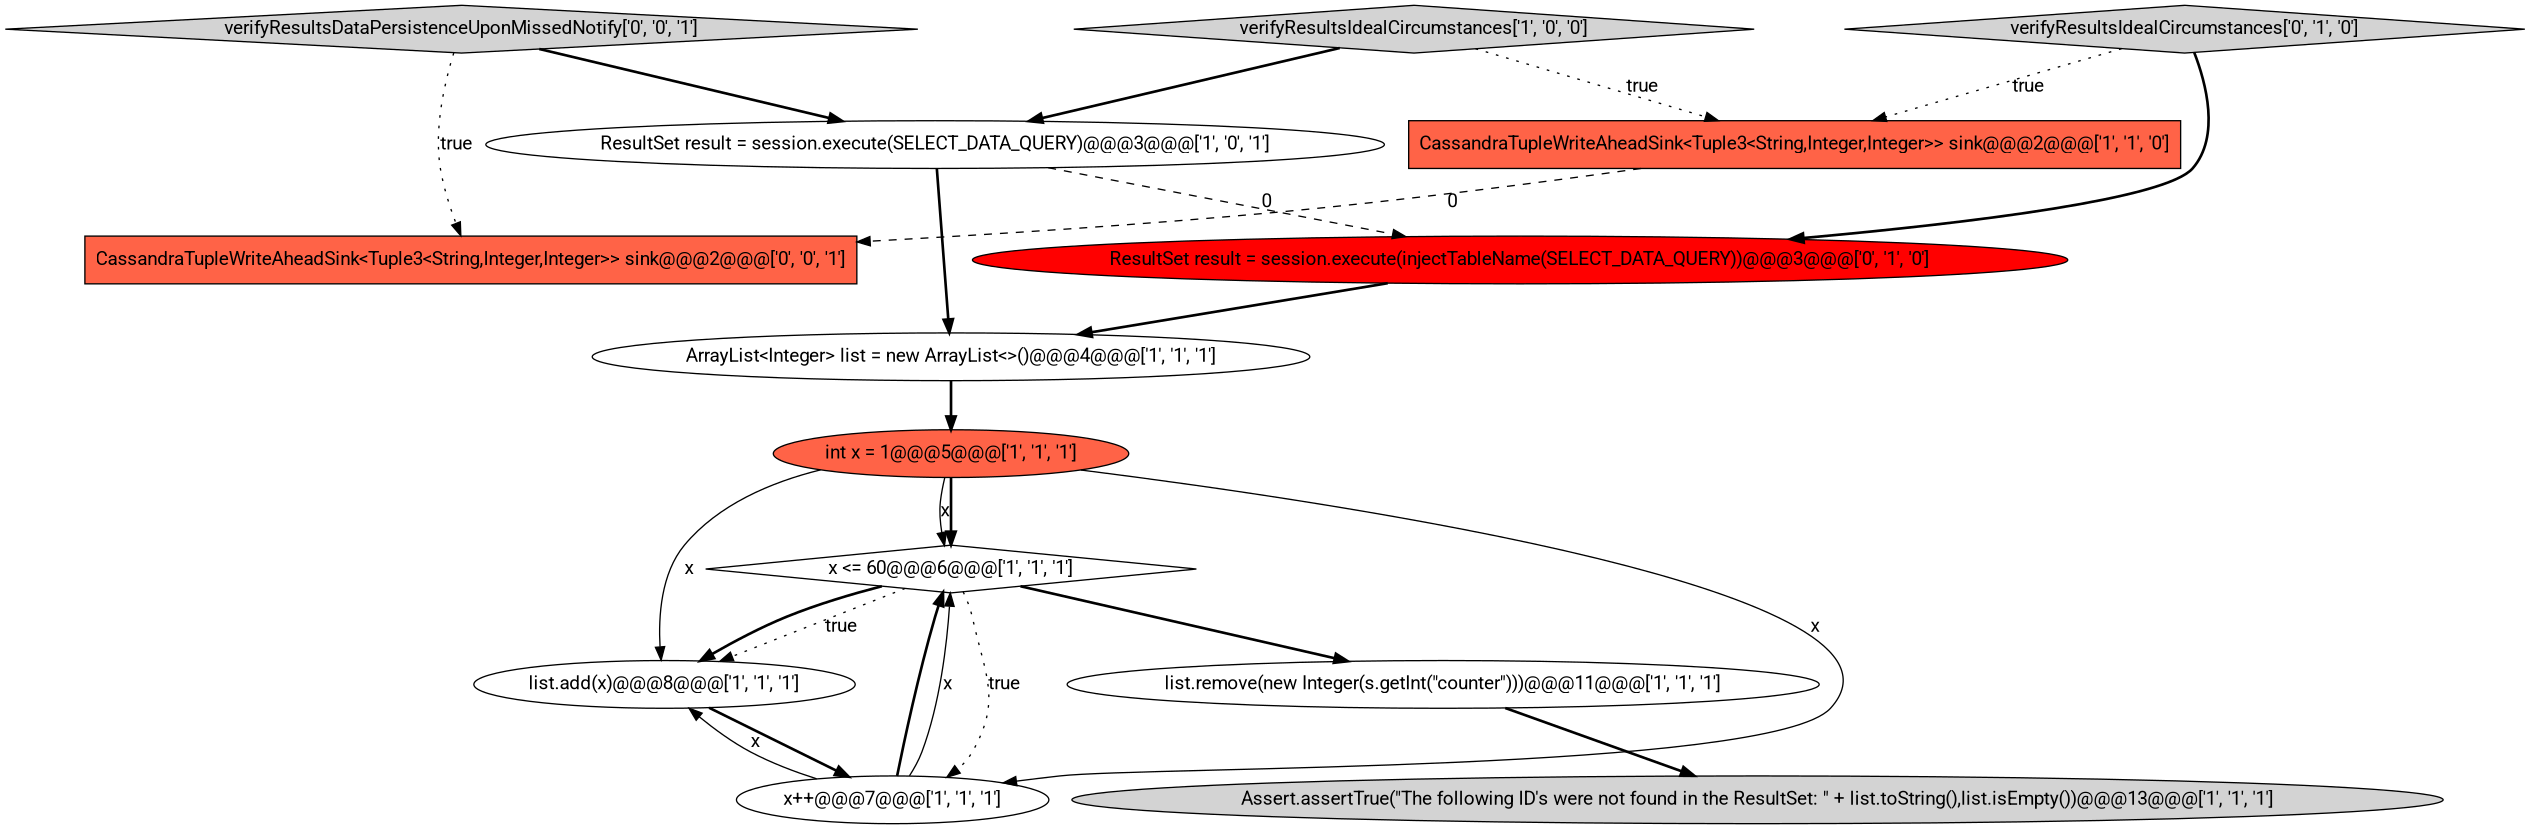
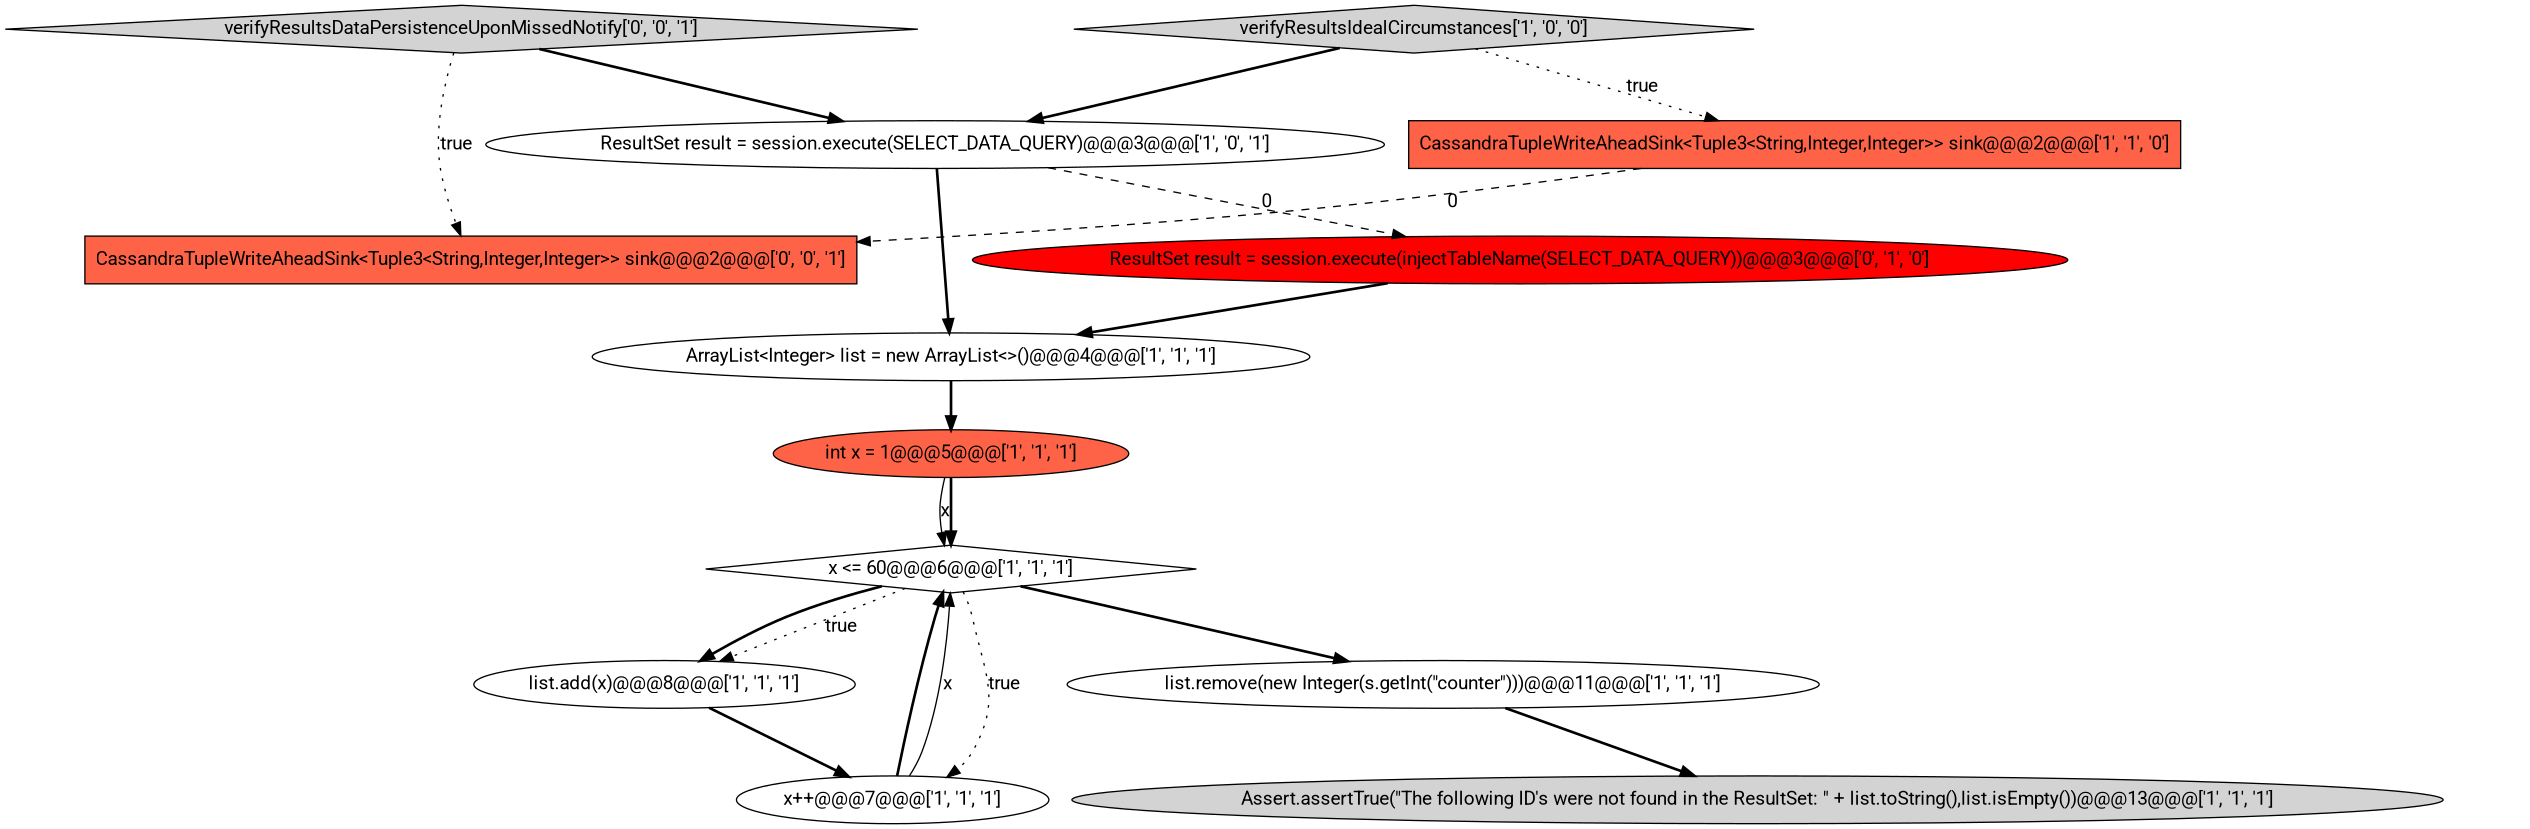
  digraph {
    fontname=Roboto
    node [fillcolor=white fontname=Roboto shape=ellipse style=filled]
    edge [fontname=Roboto style=bold]
    n1 [label="list.remove(new Integer(s.getInt(\"counter\")))@@@11@@@['1', '1', '1']"]
    n2 [fillcolor=lightgray label="Assert.assertTrue(\"The following ID's were not found in the ResultSet: \" + list.toString(),list.isEmpty())@@@13@@@['1', '1', '1']"]
    n3 [fillcolor=tomato label="CassandraTupleWriteAheadSink<Tuple3<String,Integer,Integer>> sink@@@2@@@['0', '0', '1']" shape=box]
    n4 [fillcolor=red label="ResultSet result = session.execute(injectTableName(SELECT_DATA_QUERY))@@@3@@@['0', '1', '0']"]
    n5 [label="ArrayList<Integer> list = new ArrayList<>()@@@4@@@['1', '1', '1']"]
    n6 [fillcolor=tomato label="int x = 1@@@5@@@['1', '1', '1']"]
    n7 [label="x <= 60@@@6@@@['1', '1', '1']" shape=diamond]
    n8 [label="list.add(x)@@@8@@@['1', '1', '1']"]
    n9 [label="x++@@@7@@@['1', '1', '1']"]
    n10 [fillcolor=lightgray label="verifyResultsDataPersistenceUponMissedNotify['0', '0', '1']" shape=diamond]
    n11 [label="ResultSet result = session.execute(SELECT_DATA_QUERY)@@@3@@@['1', '0', '1']"]
    n12 [fillcolor=lightgray label="verifyResultsIdealCircumstances['1', '0', '0']" shape=diamond]
    n13 [fillcolor=tomato label="CassandraTupleWriteAheadSink<Tuple3<String,Integer,Integer>> sink@@@2@@@['1', '1', '0']" shape=box]
-   n14 [fillcolor=lightgray label="verifyResultsIdealCircumstances['0', '1', '0']" shape=diamond]
    n1 -> n2
    n4 -> n5
    n5 -> n6
    n6 -> n7
    n6 -> n7 [label=x style=solid]
-   n6 -> n8 [label=x style=solid]
-   n6 -> n9 [label=x style=solid]
    n7 -> n1
    n7 -> n8 [label=true style=dotted]
    n7 -> n8
    n7 -> n9 [label=true style=dotted]
    n8 -> n9
    n9 -> n7
    n9 -> n7 [label=x style=solid]
-   n9 -> n8 [label=x style=solid]
    n10 -> n3 [label=true style=dotted]
    n10 -> n11
    n11 -> n4 [label=0 style=dashed]
    n11 -> n5
    n12 -> n11
    n12 -> n13 [label=true style=dotted]
    n13 -> n3 [label=0 style=dashed]
-   n14 -> n4
-   n14 -> n13 [label=true style=dotted]
  }
